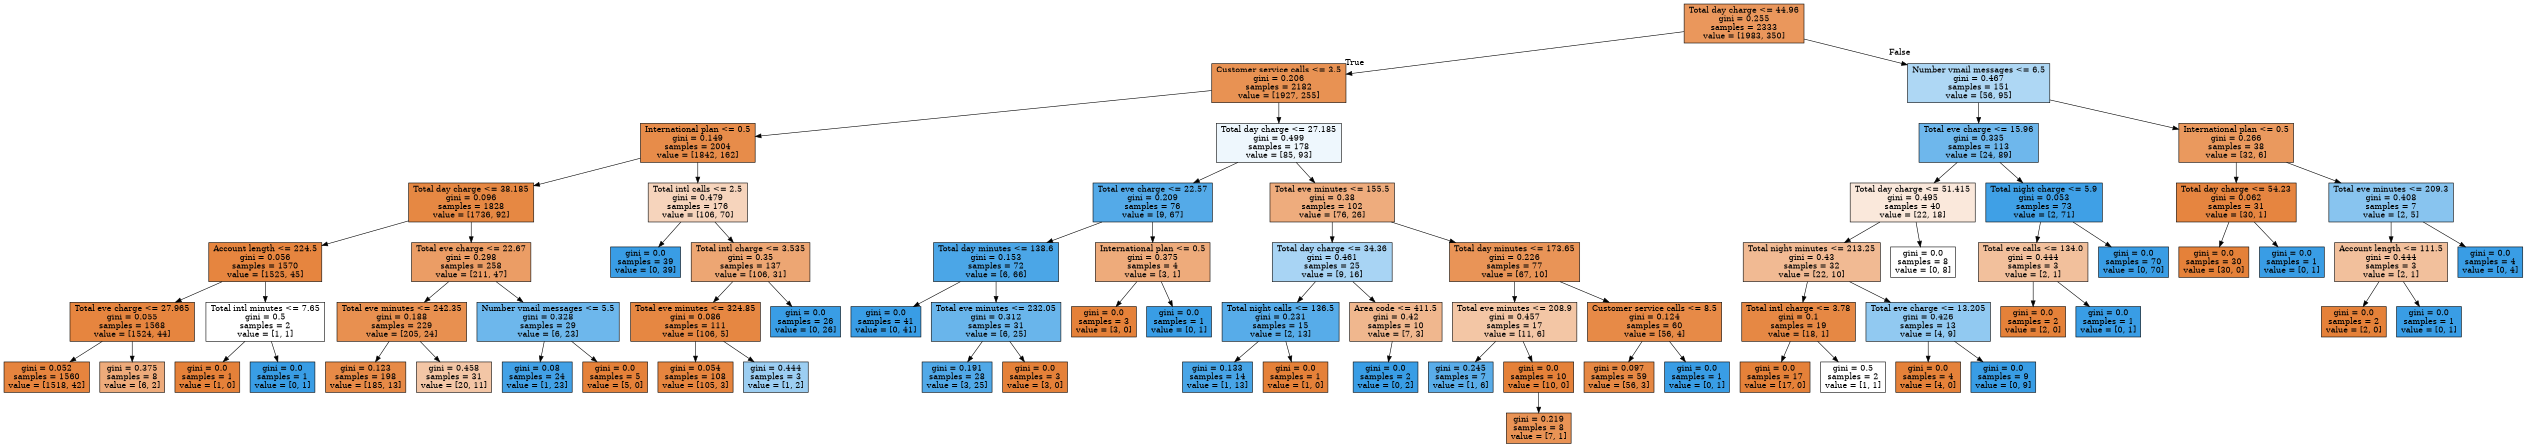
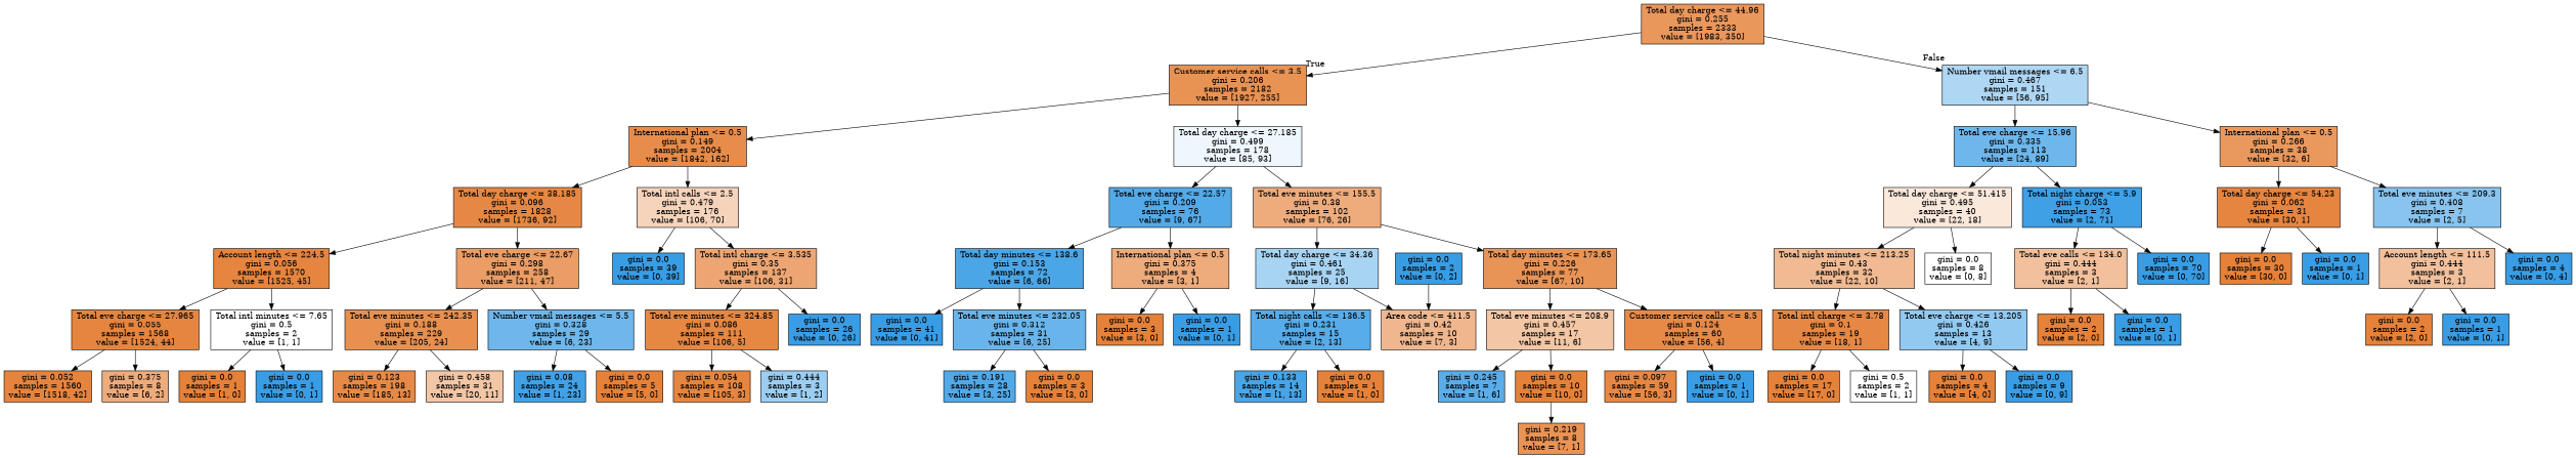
  digraph {
    fontname="DejaVu Serif"
    node [color=black fillcolor="#399de5" fontname="DejaVu Serif" shape=box style=filled]
    edge [fontname="DejaVu Serif"]
    n1 [fillcolor="#ea975c" label="Total day charge <= 44.96\ngini = 0.255\nsamples = 2333\nvalue = [1983, 350]"]
    n2 [fillcolor="#e89253" label="Customer service calls <= 3.5\ngini = 0.206\nsamples = 2182\nvalue = [1927, 255]"]
    n3 [fillcolor="#aed7f4" label="Number vmail messages <= 6.5\ngini = 0.467\nsamples = 151\nvalue = [56, 95]"]
    n4 [fillcolor="#e78c4a" label="International plan <= 0.5\ngini = 0.149\nsamples = 2004\nvalue = [1842, 162]"]
    n5 [fillcolor="#eef7fd" label="Total day charge <= 27.185\ngini = 0.499\nsamples = 178\nvalue = [85, 93]"]
    n6 [fillcolor="#6eb7ec" label="Total eve charge <= 15.96\ngini = 0.335\nsamples = 113\nvalue = [24, 89]"]
    n7 [fillcolor="#ea995e" label="International plan <= 0.5\ngini = 0.266\nsamples = 38\nvalue = [32, 6]"]
    n8 [fillcolor="#e68843" label="Total day charge <= 38.185\ngini = 0.096\nsamples = 1828\nvalue = [1736, 92]"]
    n9 [fillcolor="#f6d4bc" label="Total intl calls <= 2.5\ngini = 0.479\nsamples = 176\nvalue = [106, 70]"]
    n10 [fillcolor="#54aae8" label="Total eve charge <= 22.57\ngini = 0.209\nsamples = 76\nvalue = [9, 67]"]
    n11 [fillcolor="#eeac7d" label="Total eve minutes <= 155.5\ngini = 0.38\nsamples = 102\nvalue = [76, 26]"]
    n12 [fillcolor="#e6853f" label="Account length <= 224.5\ngini = 0.056\nsamples = 1570\nvalue = [1525, 45]"]
    n13 [fillcolor="#eb9d65" label="Total eve charge <= 22.67\ngini = 0.298\nsamples = 258\nvalue = [211, 47]"]
    n14 [label="gini = 0.0\nsamples = 39\nvalue = [0, 39]"]
    n15 [fillcolor="#eda673" label="Total intl charge <= 3.535\ngini = 0.35\nsamples = 137\nvalue = [106, 31]"]
    n16 [fillcolor="#e6853f" label="Total eve charge <= 27.965\ngini = 0.055\nsamples = 1568\nvalue = [1524, 44]"]
    n17 [fillcolor="#ffffff" label="Total intl minutes <= 7.65\ngini = 0.5\nsamples = 2\nvalue = [1, 1]"]
    n18 [fillcolor="#e89050" label="Total eve minutes <= 242.35\ngini = 0.188\nsamples = 229\nvalue = [205, 24]"]
    n19 [fillcolor="#6db7ec" label="Number vmail messages <= 5.5\ngini = 0.328\nsamples = 29\nvalue = [6, 23]"]
    n20 [fillcolor="#e6843e" label="gini = 0.052\nsamples = 1560\nvalue = [1518, 42]"]
    n21 [fillcolor="#eeab7b" label="gini = 0.375\nsamples = 8\nvalue = [6, 2]"]
    n22 [fillcolor="#e58139" label="gini = 0.0\nsamples = 1\nvalue = [1, 0]"]
    n23 [label="gini = 0.0\nsamples = 1\nvalue = [0, 1]"]
    n24 [fillcolor="#e78a47" label="gini = 0.123\nsamples = 198\nvalue = [185, 13]"]
    n25 [fillcolor="#f3c6a6" label="gini = 0.458\nsamples = 31\nvalue = [20, 11]"]
    n26 [fillcolor="#42a1e6" label="gini = 0.08\nsamples = 24\nvalue = [1, 23]"]
    n27 [fillcolor="#e58139" label="gini = 0.0\nsamples = 5\nvalue = [5, 0]"]
    n28 [fillcolor="#e68742" label="Total eve minutes <= 324.85\ngini = 0.086\nsamples = 111\nvalue = [106, 5]"]
    n29 [label="gini = 0.0\nsamples = 26\nvalue = [0, 26]"]
    n30 [fillcolor="#e6853f" label="gini = 0.054\nsamples = 108\nvalue = [105, 3]"]
    n31 [fillcolor="#9ccef2" label="gini = 0.444\nsamples = 3\nvalue = [1, 2]"]
    n32 [fillcolor="#4ba6e7" label="Total day minutes <= 138.6\ngini = 0.153\nsamples = 72\nvalue = [6, 66]"]
    n33 [fillcolor="#eeab7b" label="International plan <= 0.5\ngini = 0.375\nsamples = 4\nvalue = [3, 1]"]
    n34 [fillcolor="#a8d4f4" label="Total day charge <= 34.36\ngini = 0.461\nsamples = 25\nvalue = [9, 16]"]
    n35 [fillcolor="#e99457" label="Total day minutes <= 173.65\ngini = 0.226\nsamples = 77\nvalue = [67, 10]"]
    n36 [label="gini = 0.0\nsamples = 41\nvalue = [0, 41]"]
    n37 [fillcolor="#69b5eb" label="Total eve minutes <= 232.05\ngini = 0.312\nsamples = 31\nvalue = [6, 25]"]
    n38 [fillcolor="#e58139" label="gini = 0.0\nsamples = 3\nvalue = [3, 0]"]
    n39 [label="gini = 0.0\nsamples = 1\nvalue = [0, 1]"]
    n40 [fillcolor="#51a9e8" label="gini = 0.191\nsamples = 28\nvalue = [3, 25]"]
    n41 [fillcolor="#e58139" label="gini = 0.0\nsamples = 3\nvalue = [3, 0]"]
    n42 [fillcolor="#57ace9" label="Total night calls <= 136.5\ngini = 0.231\nsamples = 15\nvalue = [2, 13]"]
    n43 [fillcolor="#f0b78e" label="Area code <= 411.5\ngini = 0.42\nsamples = 10\nvalue = [7, 3]"]
    n44 [fillcolor="#f3c6a5" label="Total eve minutes <= 208.9\ngini = 0.457\nsamples = 17\nvalue = [11, 6]"]
    n45 [fillcolor="#e78a47" label="Customer service calls <= 8.5\ngini = 0.124\nsamples = 60\nvalue = [56, 4]"]
    n46 [fillcolor="#48a5e7" label="gini = 0.133\nsamples = 14\nvalue = [1, 13]"]
    n47 [fillcolor="#e58139" label="gini = 0.0\nsamples = 1\nvalue = [1, 0]"]
    n48 [label="gini = 0.0\nsamples = 2\nvalue = [0, 2]"]
    n49 [fillcolor="#e99355" label="gini = 0.219\nsamples = 8\nvalue = [7, 1]"]
    n50 [fillcolor="#5aade9" label="gini = 0.245\nsamples = 7\nvalue = [1, 6]"]
    n51 [fillcolor="#e58139" label="gini = 0.0\nsamples = 10\nvalue = [10, 0]"]
    n52 [fillcolor="#e68844" label="gini = 0.097\nsamples = 59\nvalue = [56, 3]"]
    n53 [label="gini = 0.0\nsamples = 1\nvalue = [0, 1]"]
    n54 [fillcolor="#fae8db" label="Total day charge <= 51.415\ngini = 0.495\nsamples = 40\nvalue = [22, 18]"]
    n55 [fillcolor="#3fa0e6" label="Total night charge <= 5.9\ngini = 0.053\nsamples = 73\nvalue = [2, 71]"]
    n56 [fillcolor="#e68540" label="Total day charge <= 54.23\ngini = 0.062\nsamples = 31\nvalue = [30, 1]"]
    n57 [fillcolor="#88c4ef" label="Total eve minutes <= 209.3\ngini = 0.408\nsamples = 7\nvalue = [2, 5]"]
    n58 [fillcolor="#f1ba93" label="Total night minutes <= 213.25\ngini = 0.43\nsamples = 32\nvalue = [22, 10]"]
    n59 [fillcolor="#ffffff" label="gini = 0.0\nsamples = 8\nvalue = [0, 8]"]
    n60 [fillcolor="#f2c09c" label="Total eve calls <= 134.0\ngini = 0.444\nsamples = 3\nvalue = [2, 1]"]
    n61 [label="gini = 0.0\nsamples = 70\nvalue = [0, 70]"]
    n62 [fillcolor="#e68844" label="Total intl charge <= 3.78\ngini = 0.1\nsamples = 19\nvalue = [18, 1]"]
    n63 [fillcolor="#91c9f1" label="Total eve charge <= 13.205\ngini = 0.426\nsamples = 13\nvalue = [4, 9]"]
    n64 [fillcolor="#e58139" label="gini = 0.0\nsamples = 17\nvalue = [17, 0]"]
    n65 [fillcolor="#ffffff" label="gini = 0.5\nsamples = 2\nvalue = [1, 1]"]
    n66 [fillcolor="#e58139" label="gini = 0.0\nsamples = 4\nvalue = [4, 0]"]
    n67 [label="gini = 0.0\nsamples = 9\nvalue = [0, 9]"]
    n68 [fillcolor="#e58139" label="gini = 0.0\nsamples = 2\nvalue = [2, 0]"]
    n69 [label="gini = 0.0\nsamples = 1\nvalue = [0, 1]"]
    n70 [fillcolor="#e58139" label="gini = 0.0\nsamples = 30\nvalue = [30, 0]"]
    n71 [label="gini = 0.0\nsamples = 1\nvalue = [0, 1]"]
    n72 [fillcolor="#f2c09c" label="Account length <= 111.5\ngini = 0.444\nsamples = 3\nvalue = [2, 1]"]
    n73 [label="gini = 0.0\nsamples = 4\nvalue = [0, 4]"]
    n74 [fillcolor="#e58139" label="gini = 0.0\nsamples = 2\nvalue = [2, 0]"]
    n75 [label="gini = 0.0\nsamples = 1\nvalue = [0, 1]"]
    n1 -> n2 [headlabel=True labelangle=45 labeldistance=2.5]
    n1 -> n3 [headlabel=False labelangle=-45 labeldistance=2.5]
    n2 -> n4
    n2 -> n5
    n3 -> n6
    n3 -> n7
    n4 -> n8
    n4 -> n9
    n5 -> n10
    n5 -> n11
    n6 -> n54
    n6 -> n55
    n7 -> n56
    n7 -> n57
    n8 -> n12
    n8 -> n13
    n9 -> n14
    n9 -> n15
    n10 -> n32
    n10 -> n33
    n11 -> n34
    n11 -> n35
    n12 -> n16
    n12 -> n17
    n13 -> n18
    n13 -> n19
    n15 -> n28
    n15 -> n29
    n16 -> n20
    n16 -> n21
    n17 -> n22
    n17 -> n23
    n18 -> n24
    n18 -> n25
    n19 -> n26
    n19 -> n27
    n28 -> n30
    n28 -> n31
    n32 -> n36
    n32 -> n37
    n33 -> n38
    n33 -> n39
    n34 -> n42
    n34 -> n43
    n35 -> n44
    n35 -> n45
    n37 -> n40
    n37 -> n41
    n42 -> n46
    n42 -> n47
-   n43 -> n48
+   n48 -> n43
    n44 -> n50
    n44 -> n51
    n45 -> n52
    n45 -> n53
    n51 -> n49
    n54 -> n58
    n54 -> n59
    n55 -> n60
    n55 -> n61
    n56 -> n70
    n56 -> n71
    n57 -> n72
    n57 -> n73
    n58 -> n62
    n58 -> n63
    n60 -> n68
    n60 -> n69
    n62 -> n64
    n62 -> n65
    n63 -> n66
    n63 -> n67
    n72 -> n74
    n72 -> n75
  }
